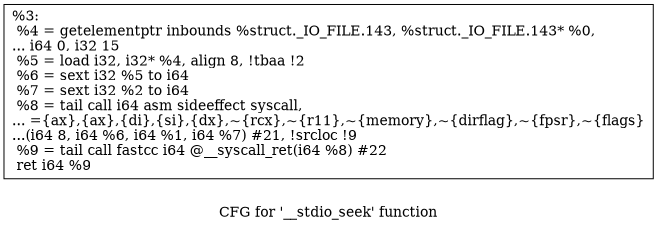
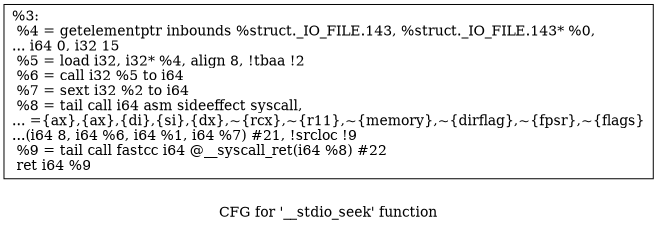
  digraph {
    label="CFG for '__stdio_seek' function"
-   n1 [label="{%3:\l  %4 = getelementptr inbounds %struct._IO_FILE.143, %struct._IO_FILE.143* %0,\l... i64 0, i32 15\l  %5 = load i32, i32* %4, align 8, !tbaa !2\l  %6 = sext i32 %5 to i64\l  %7 = sext i32 %2 to i64\l  %8 = tail call i64 asm sideeffect syscall,\l... =\{ax\},\{ax\},\{di\},\{si\},\{dx\},~\{rcx\},~\{r11\},~\{memory\},~\{dirflag\},~\{fpsr\},~\{flags\}\l...(i64 8, i64 %6, i64 %1, i64 %7) #21, !srcloc !9\l  %9 = tail call fastcc i64 @__syscall_ret(i64 %8) #22\l  ret i64 %9\l}" shape=record]
+   n1 [label="{%3:\l  %4 = getelementptr inbounds %struct._IO_FILE.143, %struct._IO_FILE.143* %0,\l... i64 0, i32 15\l  %5 = load i32, i32* %4, align 8, !tbaa !2\l  %6 = call i32 %5 to i64\l  %7 = sext i32 %2 to i64\l  %8 = tail call i64 asm sideeffect syscall,\l... =\{ax\},\{ax\},\{di\},\{si\},\{dx\},~\{rcx\},~\{r11\},~\{memory\},~\{dirflag\},~\{fpsr\},~\{flags\}\l...(i64 8, i64 %6, i64 %1, i64 %7) #21, !srcloc !9\l  %9 = tail call fastcc i64 @__syscall_ret(i64 %8) #22\l  ret i64 %9\l}" shape=record]
  }
